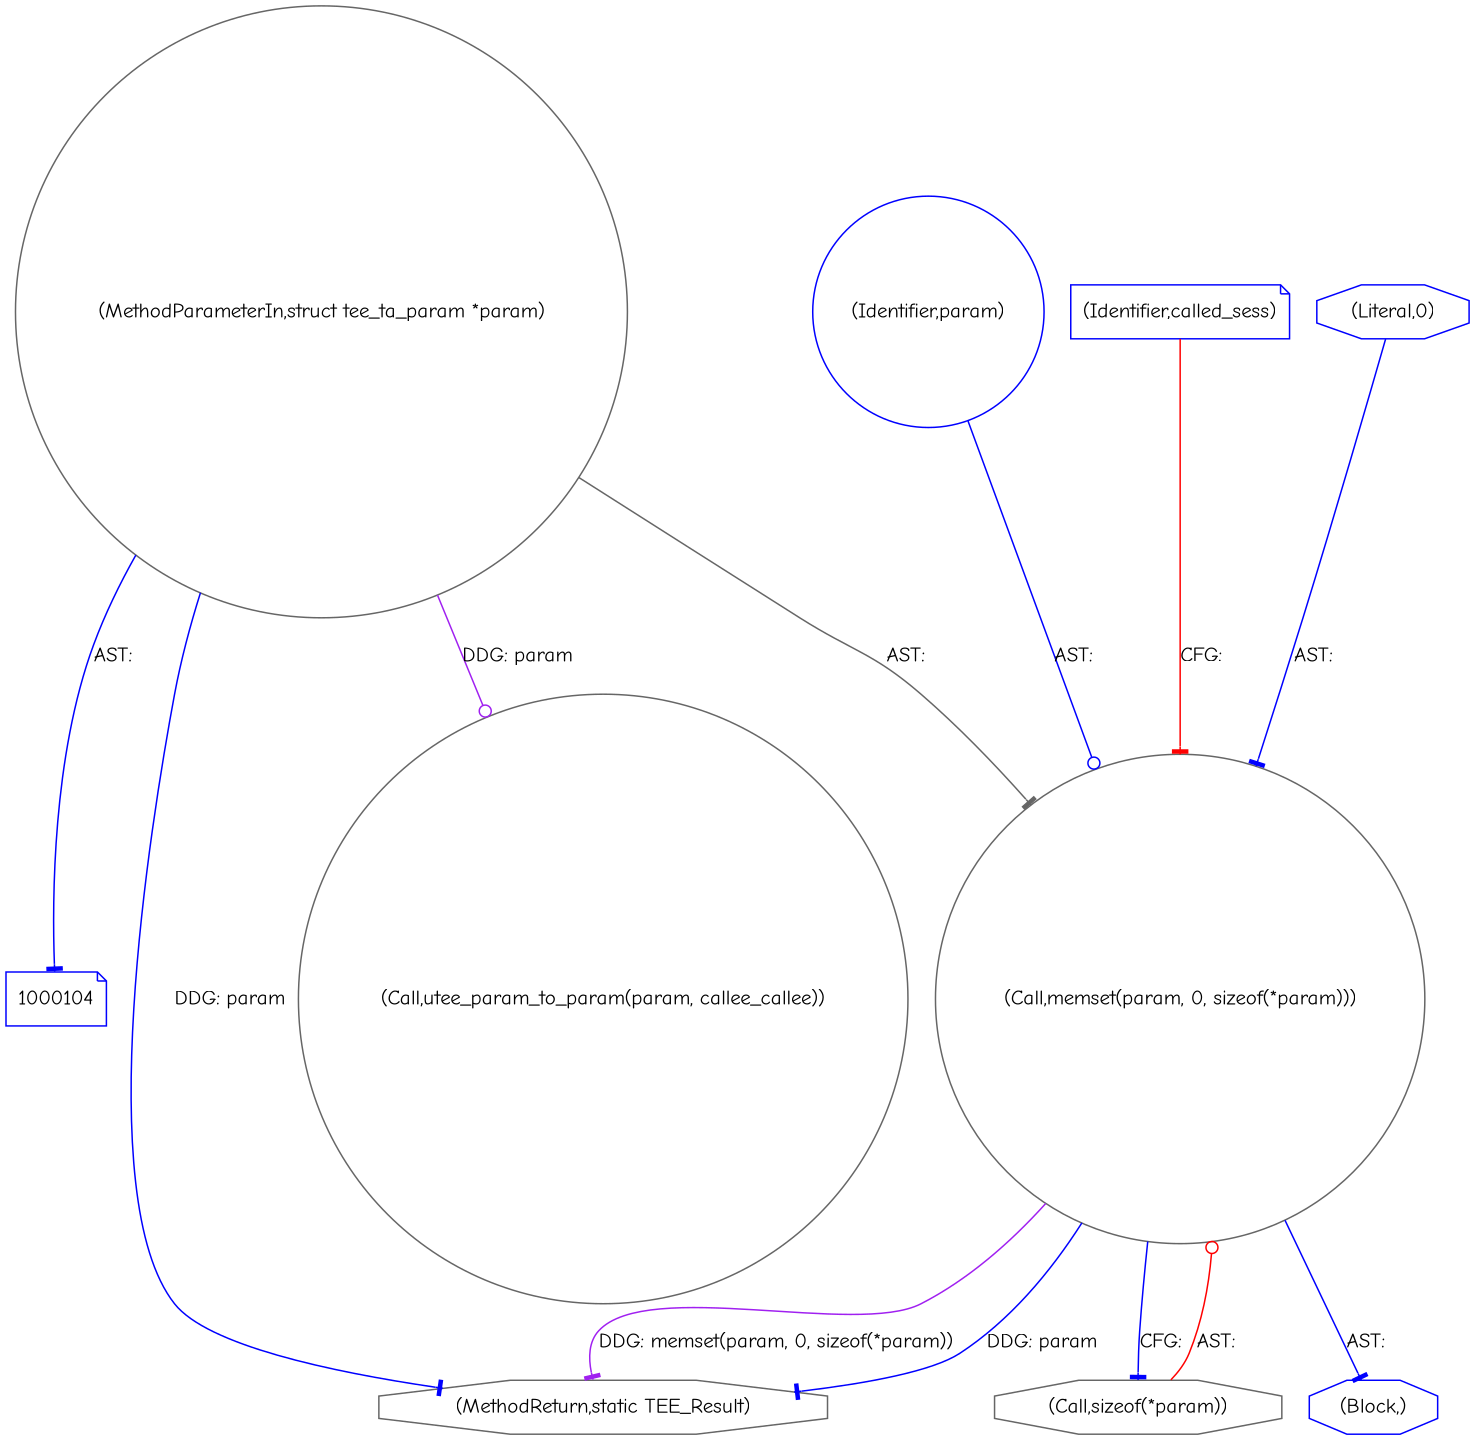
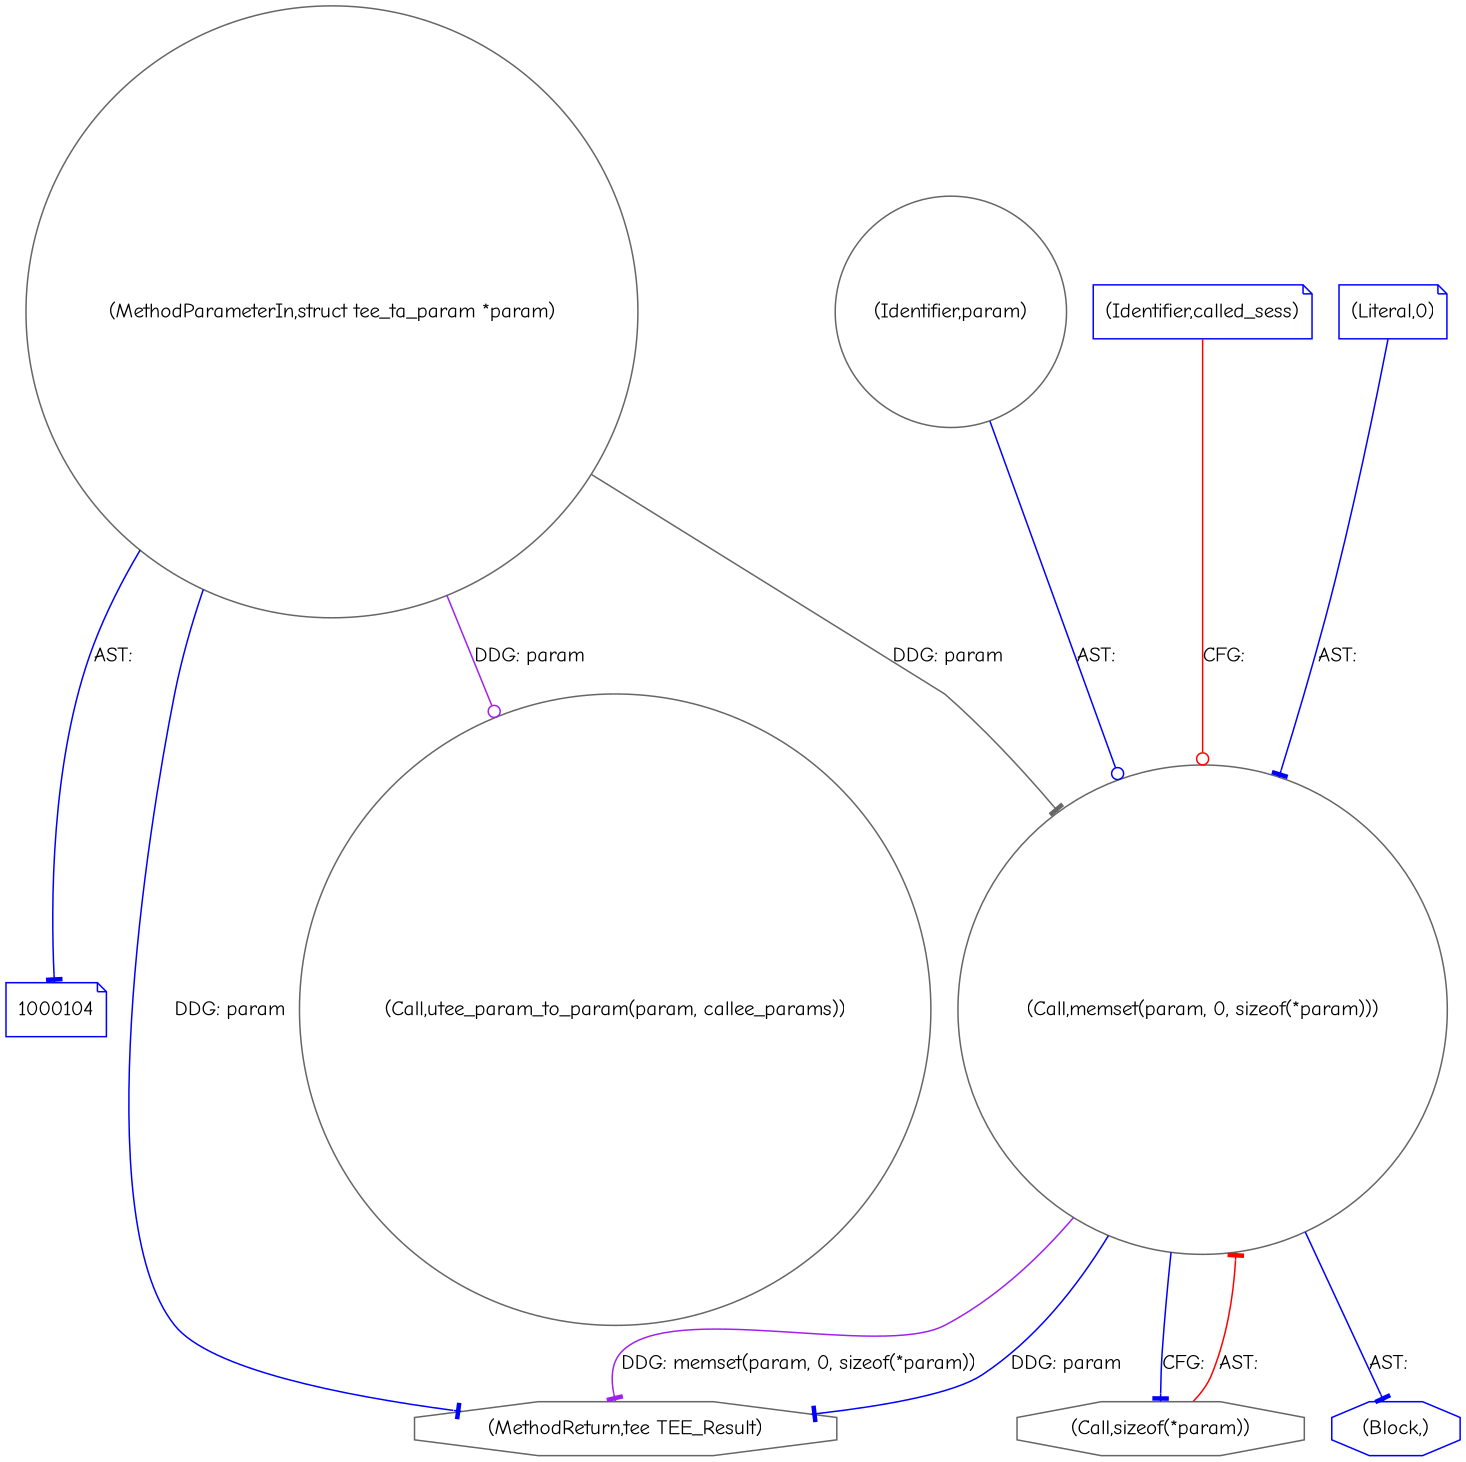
  digraph {
    fontname="Comic Neue"
    node [color=gray40 fontname="Comic Neue" shape=circle]
    edge [arrowhead=tee color=blue fontname="Comic Neue"]
    n1 [label="(Call,memset(param, 0, sizeof(*param)))"]
-   n2 [label="(MethodReturn,static TEE_Result)" shape=octagon]
+   n2 [label="(MethodReturn,tee TEE_Result)" shape=octagon]
    n3 [label="(Call,sizeof(*param))" shape=octagon]
    n4 [color=blue label="(Block,)" shape=octagon]
    n5 [label="(MethodParameterIn,struct tee_ta_param *param)"]
-   n6 [label="(Call,utee_param_to_param(param, callee_callee))"]
+   n6 [label="(Call,utee_param_to_param(param, callee_params))"]
    1000104 [color=blue shape=note]
-   n8 [color=blue label="(Identifier,param)"]
+   n8 [label="(Identifier,param)"]
    n9 [color=blue label="(Identifier,called_sess)" shape=note]
-   n10 [color=blue label="(Literal,0)" shape=octagon]
+   n10 [color=blue label="(Literal,0)" shape=note]
    n1 -> n2 [label="DDG: param"]
    n1 -> n2 [color=purple label="DDG: memset(param, 0, sizeof(*param))"]
    n1 -> n3 [label="CFG: "]
    n1 -> n4 [label="AST: "]
-   n3 -> n1 [arrowhead=odot color=red label="AST: "]
-   n5 -> n1 [color=gray40 label="AST: "]
+   n3 -> n1 [color=red label="AST: "]
+   n5 -> n1 [color=gray40 label="DDG: param"]
    n5 -> n2 [label="DDG: param"]
    n5 -> n6 [arrowhead=odot color=purple label="DDG: param"]
    n5 -> 1000104 [label="AST: "]
    n8 -> n1 [arrowhead=odot label="AST: "]
-   n9 -> n1 [color=red label="CFG: "]
+   n9 -> n1 [arrowhead=odot color=red label="CFG: "]
    n10 -> n1 [label="AST: "]
  }
